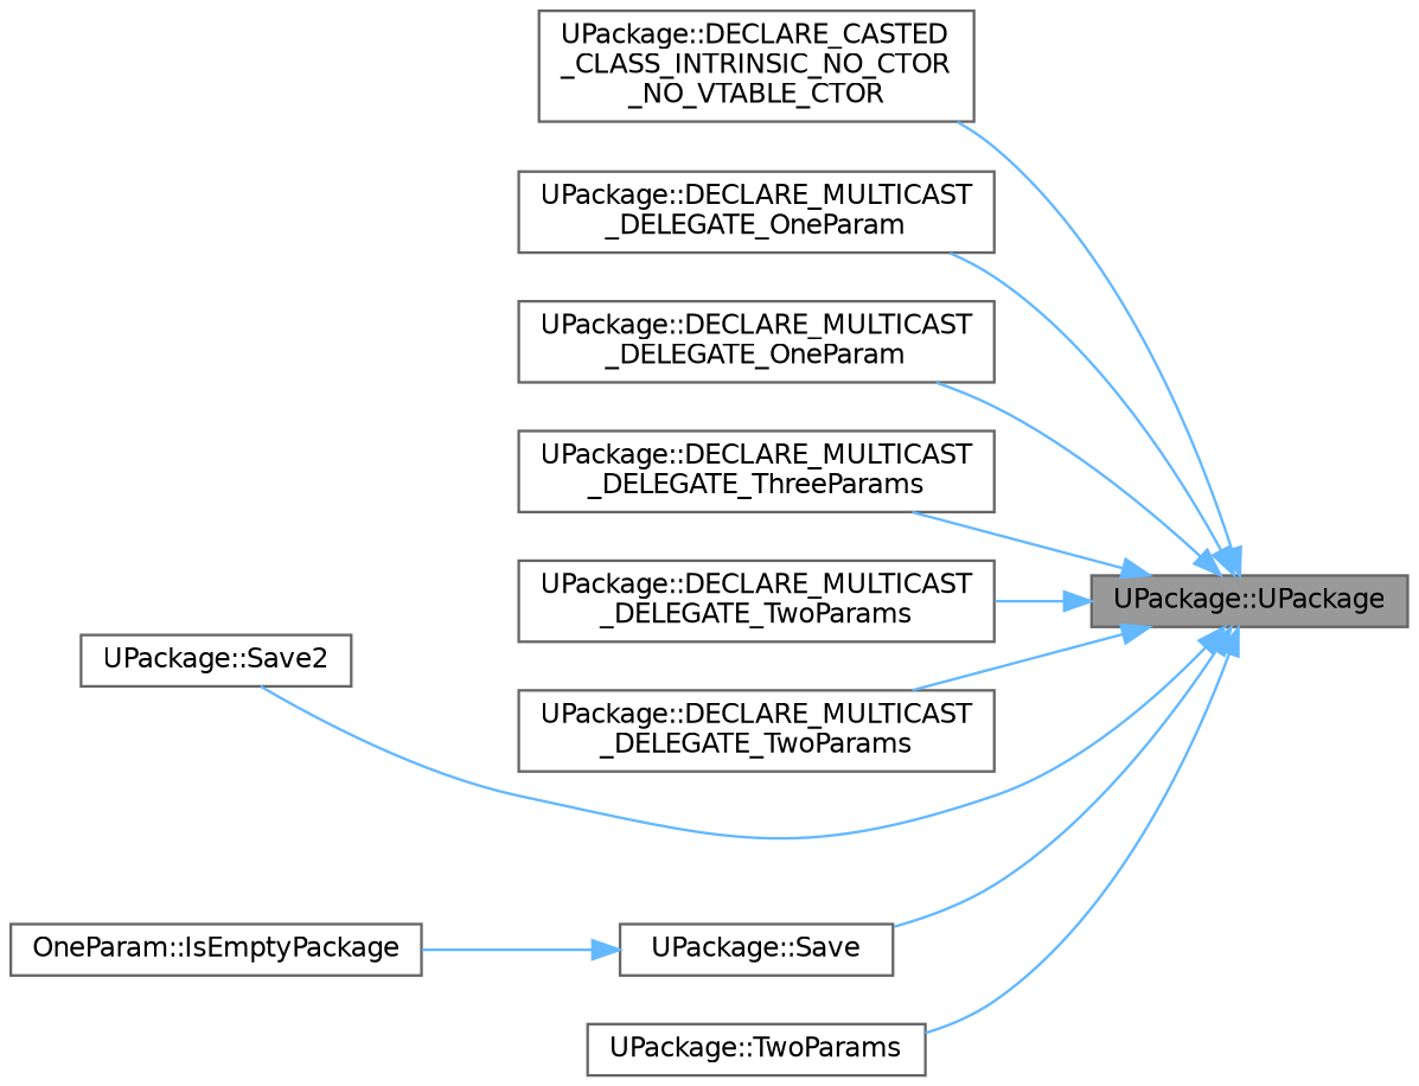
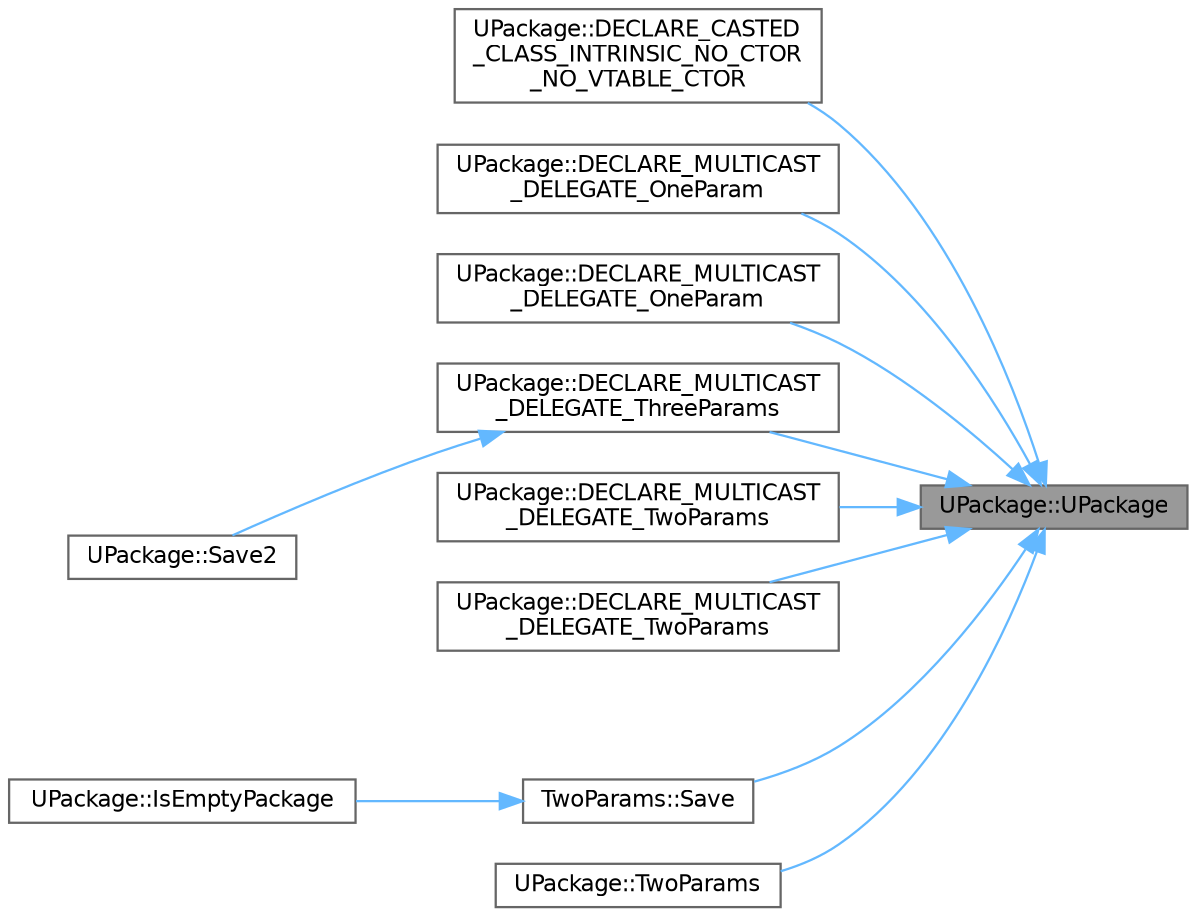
  digraph {
    rankdir=RL
    node [color=grey40 fillcolor=white fontname=Helvetica fontsize=10 shape=box style=filled]
    edge [color=steelblue1 dir=back fontname=Helvetica fontsize=10 labelfontname=Helvetica labelfontsize=10 style=solid]
    n1 [color=gray40 fillcolor=grey60 fontcolor=black height=0.2 label="UPackage::UPackage" width=0.4]
    n2 [height=0.2 label="UPackage::DECLARE_CASTED\l_CLASS_INTRINSIC_NO_CTOR\l_NO_VTABLE_CTOR" width=0.4]
    n3 [height=0.2 label="UPackage::DECLARE_MULTICAST\l_DELEGATE_OneParam" width=0.4]
    n4 [height=0.2 label="UPackage::DECLARE_MULTICAST\l_DELEGATE_OneParam" width=0.4]
    n5 [height=0.2 label="UPackage::DECLARE_MULTICAST\l_DELEGATE_ThreeParams" width=0.4]
    n6 [height=0.2 label="UPackage::DECLARE_MULTICAST\l_DELEGATE_TwoParams" width=0.4]
    n7 [height=0.2 label="UPackage::DECLARE_MULTICAST\l_DELEGATE_TwoParams" width=0.4]
-   n8 [height=0.2 label="UPackage::Save" width=0.4]
+   n8 [height=0.2 label="TwoParams::Save" width=0.4]
    n9 [height=0.2 label="UPackage::Save2" width=0.4]
    n10 [height=0.2 label="UPackage::TwoParams" width=0.4]
-   n11 [height=0.2 label="OneParam::IsEmptyPackage" width=0.4]
+   n11 [height=0.2 label="UPackage::IsEmptyPackage" width=0.4]
    n1 -> n2
    n1 -> n3
    n1 -> n4
    n1 -> n5
    n1 -> n6
    n1 -> n7
    n1 -> n8
-   n1 -> n9
+   n5 -> n9
    n1 -> n10
    n8 -> n11
  }
